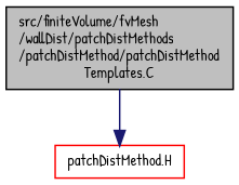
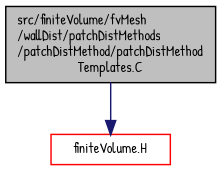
  digraph {
    fontname="Patrick Hand"
    node [fontname="Patrick Hand" fontsize=10 shape=record]
    n1 [color=black fillcolor=grey75 fontcolor=black height=0.2 label="src/finiteVolume/fvMesh\l/wallDist/patchDistMethods\l/patchDistMethod/patchDistMethod\lTemplates.C" style=filled width=0.4]
-   n2 [color=red height=0.2 label="patchDistMethod.H" width=0.4]
+   n2 [color=red height=0.2 label="finiteVolume.H" width=0.4]
    n1 -> n2 [color=midnightblue fontname="Patrick Hand" fontsize=10 labelfontname=Helvetica labelfontsize=10 style=solid]
  }
